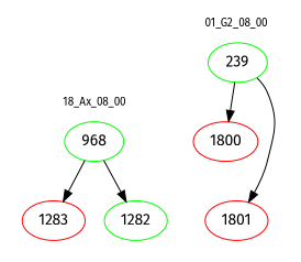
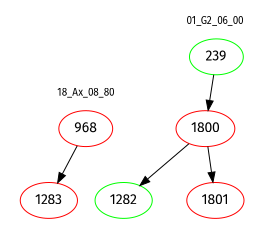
  digraph {
    fontname="Fira Sans"
    node [color=green fontname="Fira Sans"]
    edge [color=black fontname="Fira Sans"]
-   n1 [label=968]
+   n1 [color=red label=968]
    n2 [label=1282]
    n3 [color=red label=1283]
    n4 [label=239]
    n5 [color=red label=1800]
    n6 [color=red label=1801]
    subgraph cluster_1 {
      color=white
      fontsize=10
-     label="18_Ax_08_00"
+     label="18_Ax_08_80"
      n1
      n2
      n3
    }
    subgraph cluster_2 {
      color=white
      fontsize=10
-     label="01_G2_08_00"
+     label="01_G2_06_00"
      n4
      n5
      n6
    }
-   n1 -> n2
+   n5 -> n2
    n1 -> n3
    n4 -> n5
-   n4 -> n6
+   n5 -> n6
  }
